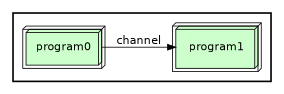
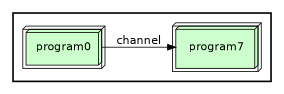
  digraph {
    fontname=Helvetica
    rankdir=LR
    node [fillcolor="#CCFFCC" fontname=Helvetica peripheries=2 shape=box3d style=filled]
    n1 [label=program0 width=0.1]
-   n2 [label=program1 width=0.1]
+   n2 [label=program7 width=0.1]
    subgraph cluster_1 {
      fontsize=18
      penwidth=2
      subgraph cluster_2 {
        color=white
        fontsize=18
        penwidth=2
        n1
        n2
      }
    }
    n1 -> n2 [fontname=Helvetica label=channel]
  }
